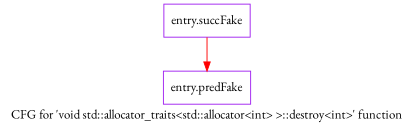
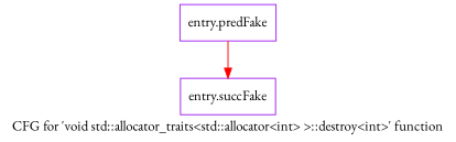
  digraph {
    label="CFG for 'void std::allocator_traits\<std::allocator\<int\> \>::destroy\<int\>' function"
    fontname="EB Garamond"
    node [shape=record color=purple fontname="EB Garamond"]
    n1 [label="{entry.predFake}"]
    n2 [filename="/proj/xbuilds/2019.2_0801_1/installs/lin64/Vivado/HEAD/tps/lnx64/gcc-6.2.0/lib/gcc/x86_64-pc-linux-gnu/6.2.0/../../../../include/c++/6.2.0/bits/alloc_traits.h" label="{entry.succFake}" linenumber=467]
-   n2 -> n1 [filename="/proj/xbuilds/2019.2_0801_1/installs/lin64/Vivado/HEAD/tps/lnx64/gcc-6.2.0/lib/gcc/x86_64-pc-linux-gnu/6.2.0/../../../../include/c++/6.2.0/bits/alloc_traits.h" color=red fontname="EB Garamond"]
+   n1 -> n2 [filename="/proj/xbuilds/2019.2_0801_1/installs/lin64/Vivado/HEAD/tps/lnx64/gcc-6.2.0/lib/gcc/x86_64-pc-linux-gnu/6.2.0/../../../../include/c++/6.2.0/bits/alloc_traits.h" color=red fontname="EB Garamond"]
  }
